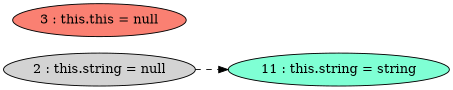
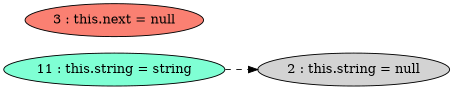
  digraph {
    rankdir=LR
    node [style=filled]
    "2 : this.string = null" [fillcolor=lightgrey]
    "11 : this.string = string" [fillcolor=aquamarine]
-   "3 : this.next = null" [fillcolor=salmon label="3 : this.this = null"]
-   "2 : this.string = null" -> "11 : this.string = string" [style=dashed]
+   "3 : this.next = null" [fillcolor=salmon]
+   "11 : this.string = string" -> "2 : this.string = null" [style=dashed]
  }
